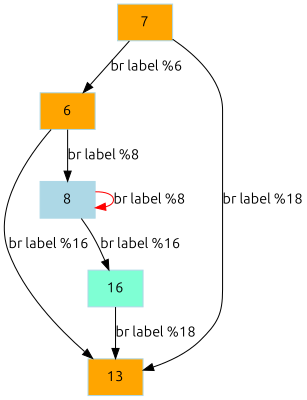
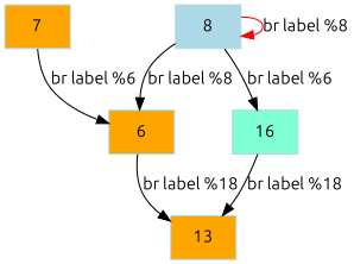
  digraph {
    fontname=Ubuntu
    node [color=lightblue fillcolor=orange fontname=Ubuntu shape=box style=filled]
    edge [fontname=Ubuntu]
    n1 [label=7]
    n2 [label=6]
    n3 [label=13]
    n4 [fillcolor=lightblue label=8]
    n5 [fillcolor=aquamarine label=16]
    n1 -> n2 [label="br label %6"]
-   n1 -> n3 [label="br label %18"]
-   n2 -> n3 [label="br label %16"]
-   n2 -> n4 [label="br label %8"]
+   n2 -> n3 [label="br label %18"]
+   n4 -> n2 [label="br label %8"]
    n4 -> n4 [color=red label="br label %8"]
-   n4 -> n5 [label="br label %16"]
+   n4 -> n5 [label="br label %6"]
    n5 -> n3 [label="br label %18"]
  }
